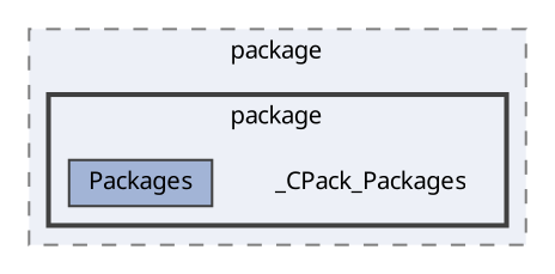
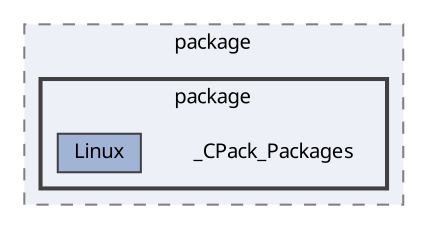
  digraph {
    compound=true
    fontname="Noto Sans"
    node [fontname="Noto Sans" fontsize=10]
    n1 [height=0.2 label=_CPack_Packages shape=plaintext width=0.4]
-   n2 [color=grey25 fillcolor="#a2b4d6" height=0.2 label=Packages shape=box style=filled width=0.4]
+   n2 [color=grey25 fillcolor="#a2b4d6" height=0.2 label=Linux shape=box style=filled width=0.4]
    subgraph cluster_1 {
      bgcolor="#edf0f7"
      fontsize=10
      label=package
      pencolor=grey50
      style="filled,dashed"
      subgraph cluster_2 {
        bgcolor="#edf0f7"
        fontsize=10
        pencolor=grey25
        style="filled,bold"
        n1
        n2
      }
    }
  }
